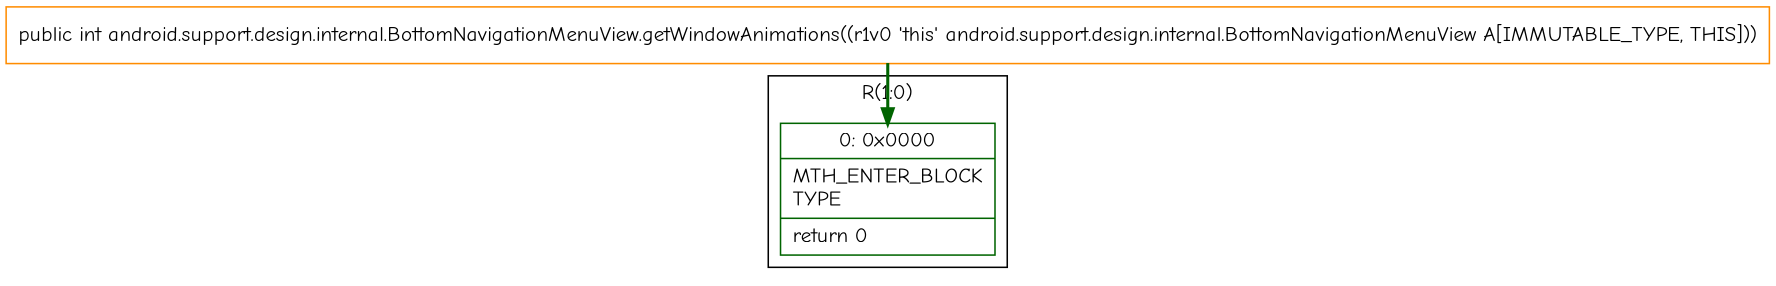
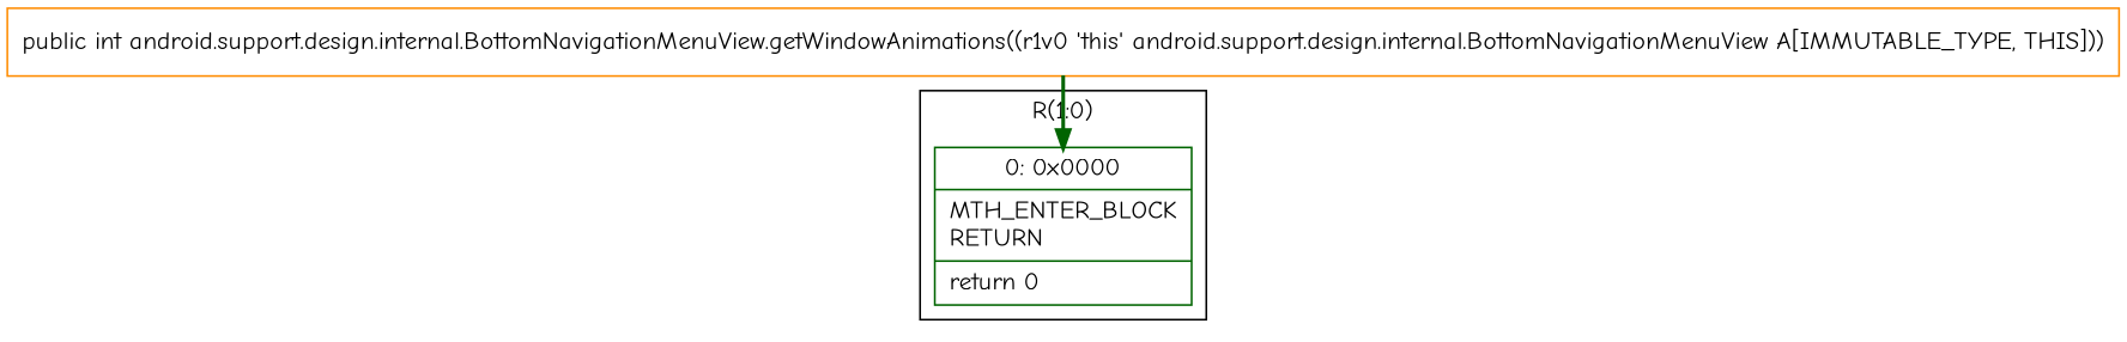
  digraph {
    fontname="Comic Neue"
    node [shape=record fontname="Comic Neue"]
-   n1 [color=darkgreen label="{0\:\ 0x0000|MTH_ENTER_BLOCK\lTYPE\l|return 0\l}"]
+   n1 [color=darkgreen label="{0\:\ 0x0000|MTH_ENTER_BLOCK\lRETURN\l|return 0\l}"]
    n2 [label="{public int android.support.design.internal.BottomNavigationMenuView.getWindowAnimations((r1v0 'this' android.support.design.internal.BottomNavigationMenuView A[IMMUTABLE_TYPE, THIS])) }" color=darkorange]
    subgraph cluster_1 {
      label="R(1:0)"
      n1
    }
    n2 -> n1 [color=darkgreen style=bold fontname="Comic Neue"]
  }
